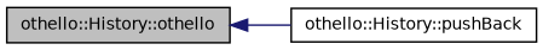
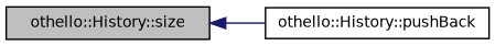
  digraph {
    rankdir=LR
    node [color=black fontname=Helvetica fontsize=10 shape=record style=filled]
-   n1 [fillcolor=grey75 fontcolor=black height=0.2 label="othello::History::othello" width=0.4]
+   n1 [fillcolor=grey75 fontcolor=black height=0.2 label="othello::History::size" width=0.4]
    n2 [fillcolor=white height=0.2 label="othello::History::pushBack" width=0.4]
    n1 -> n2 [color=midnightblue dir=back fontname=Helvetica fontsize=10 labelfontname=Helvetica labelfontsize=10 style=solid]
  }
